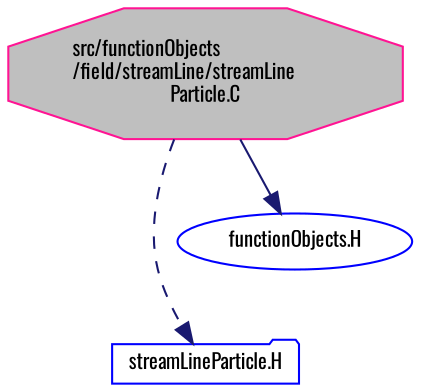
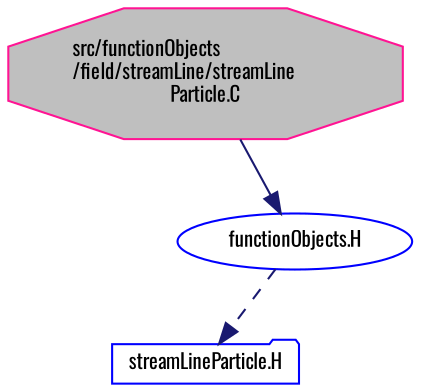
  digraph {
    fontname=Oswald
    node [color=blue fontname=Oswald fontsize=10]
    edge [color=midnightblue fontname=Oswald fontsize=10 labelfontname=Helvetica labelfontsize=10]
    n1 [color=deeppink fillcolor=grey75 fontcolor=black height=0.2 label="src/functionObjects\l/field/streamLine/streamLine\lParticle.C" shape=octagon style=filled width=0.4]
    n2 [height=0.2 label="streamLineParticle.H" shape=folder width=0.4]
    n3 [height=0.2 label="functionObjects.H" shape=ellipse width=0.4]
-   n1 -> n2 [style=dashed]
+   n3 -> n2 [style=dashed]
    n1 -> n3 [style=solid]
  }
